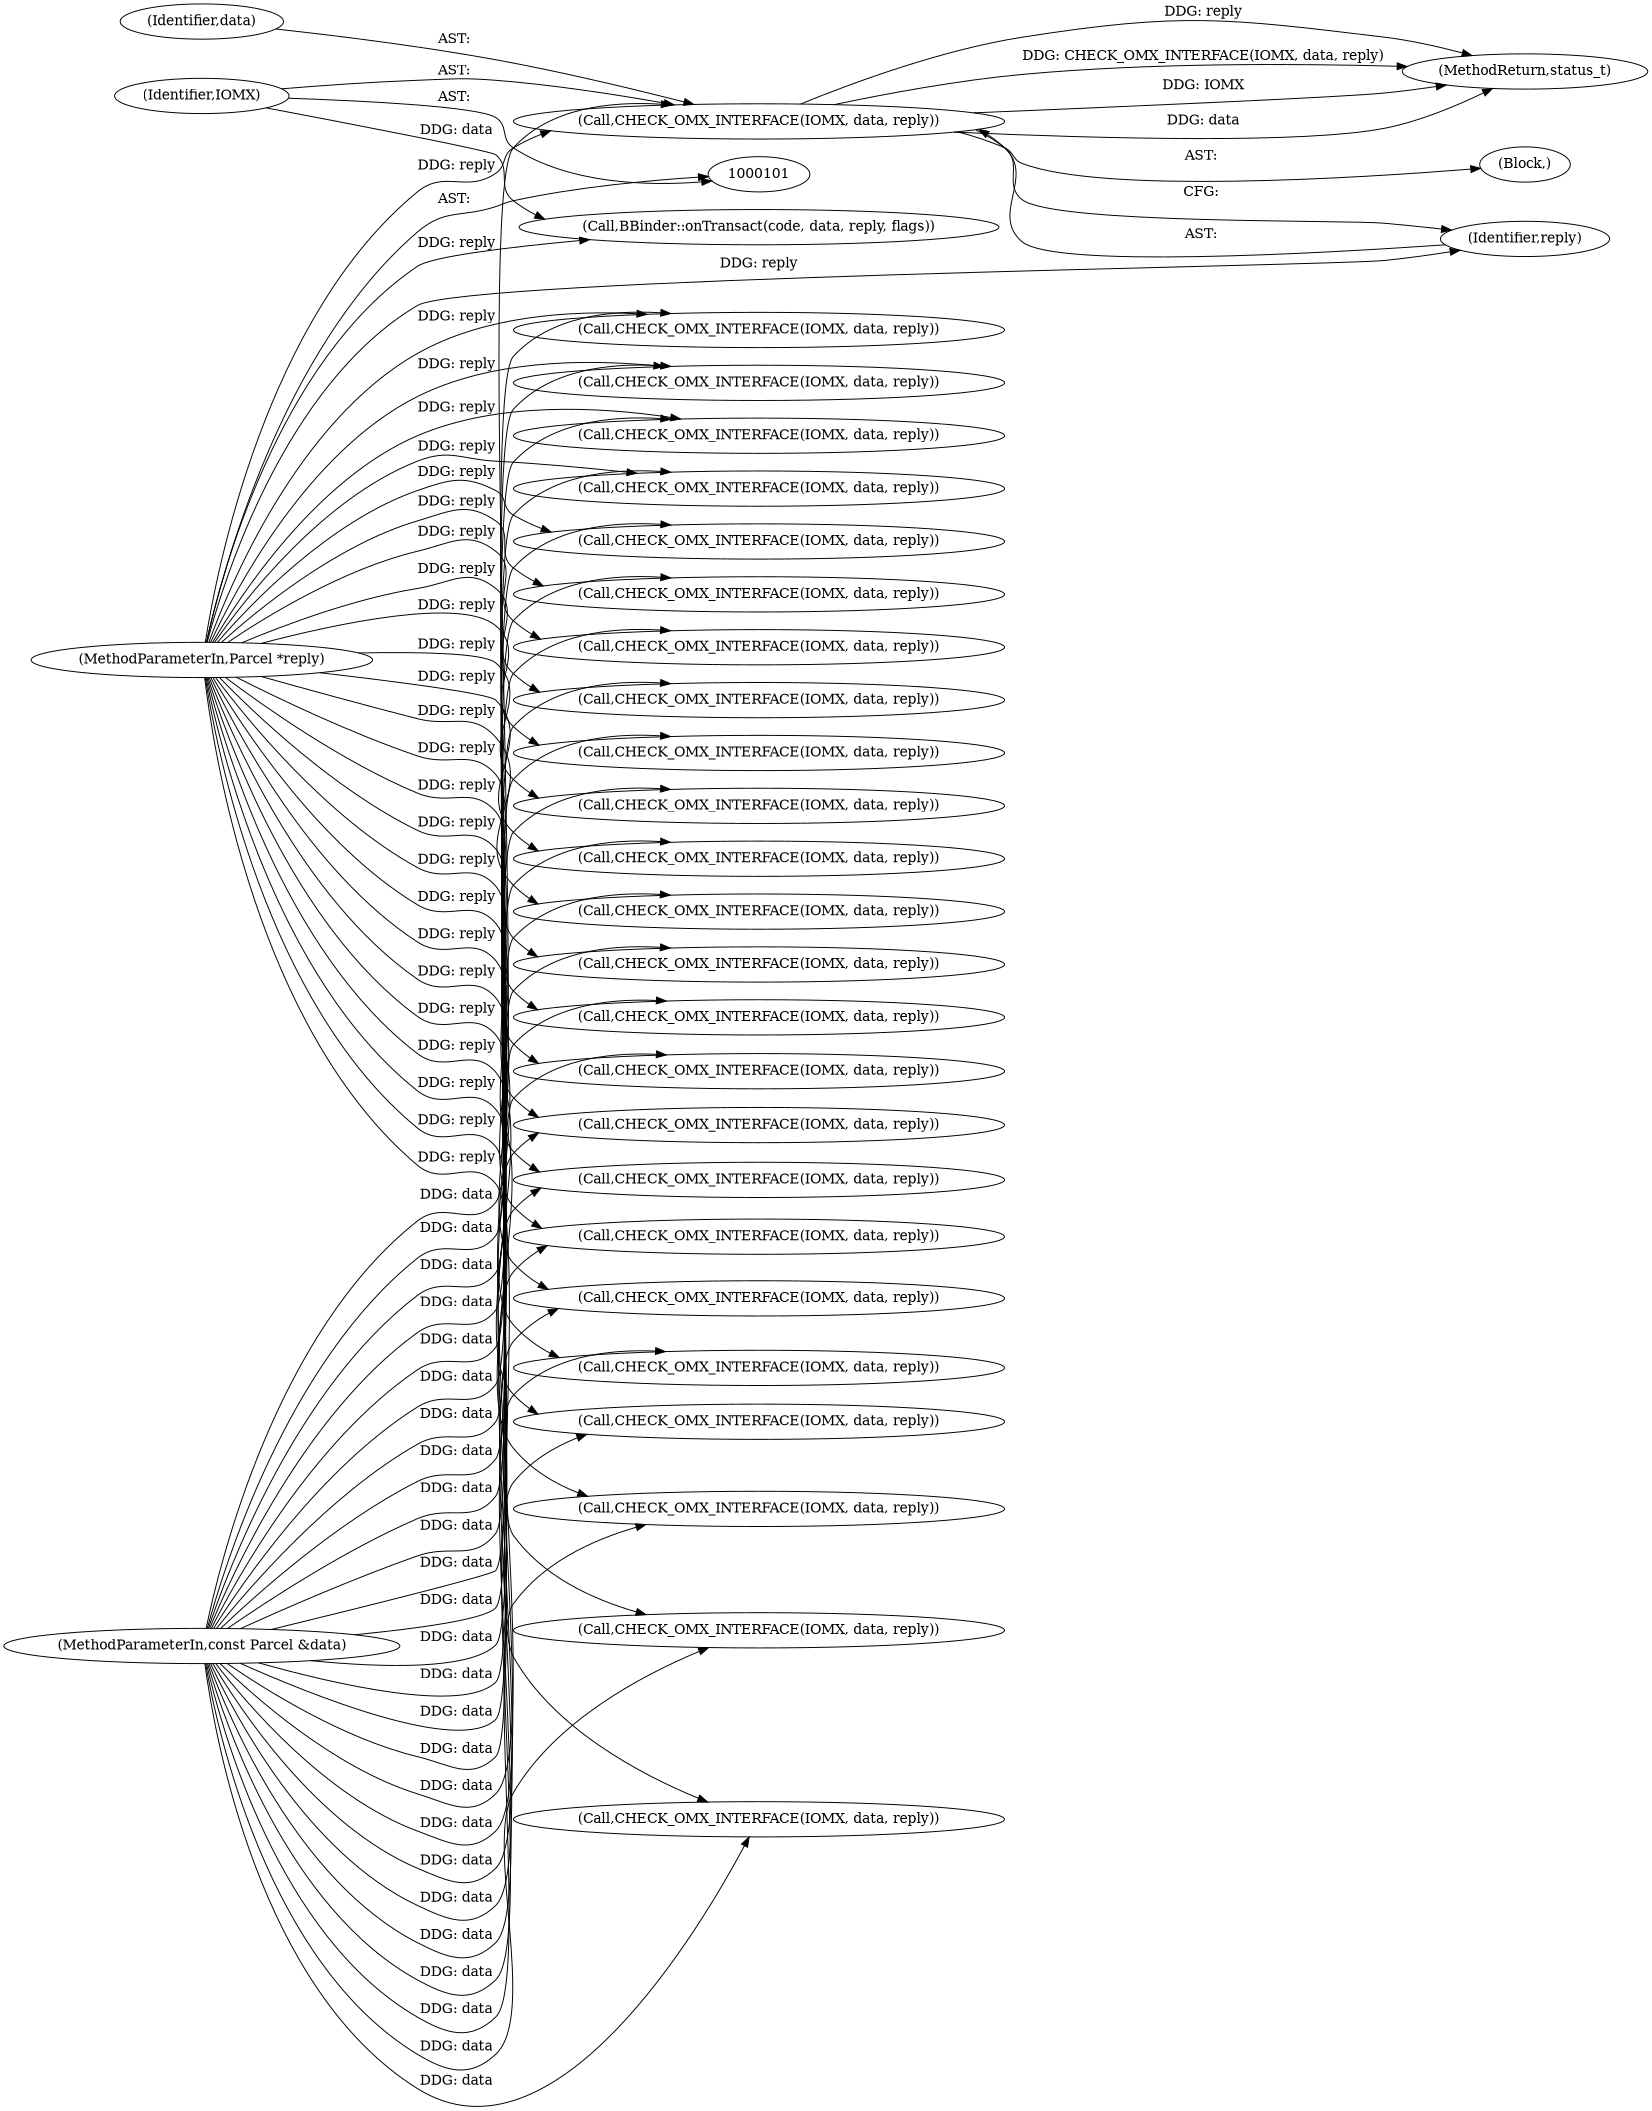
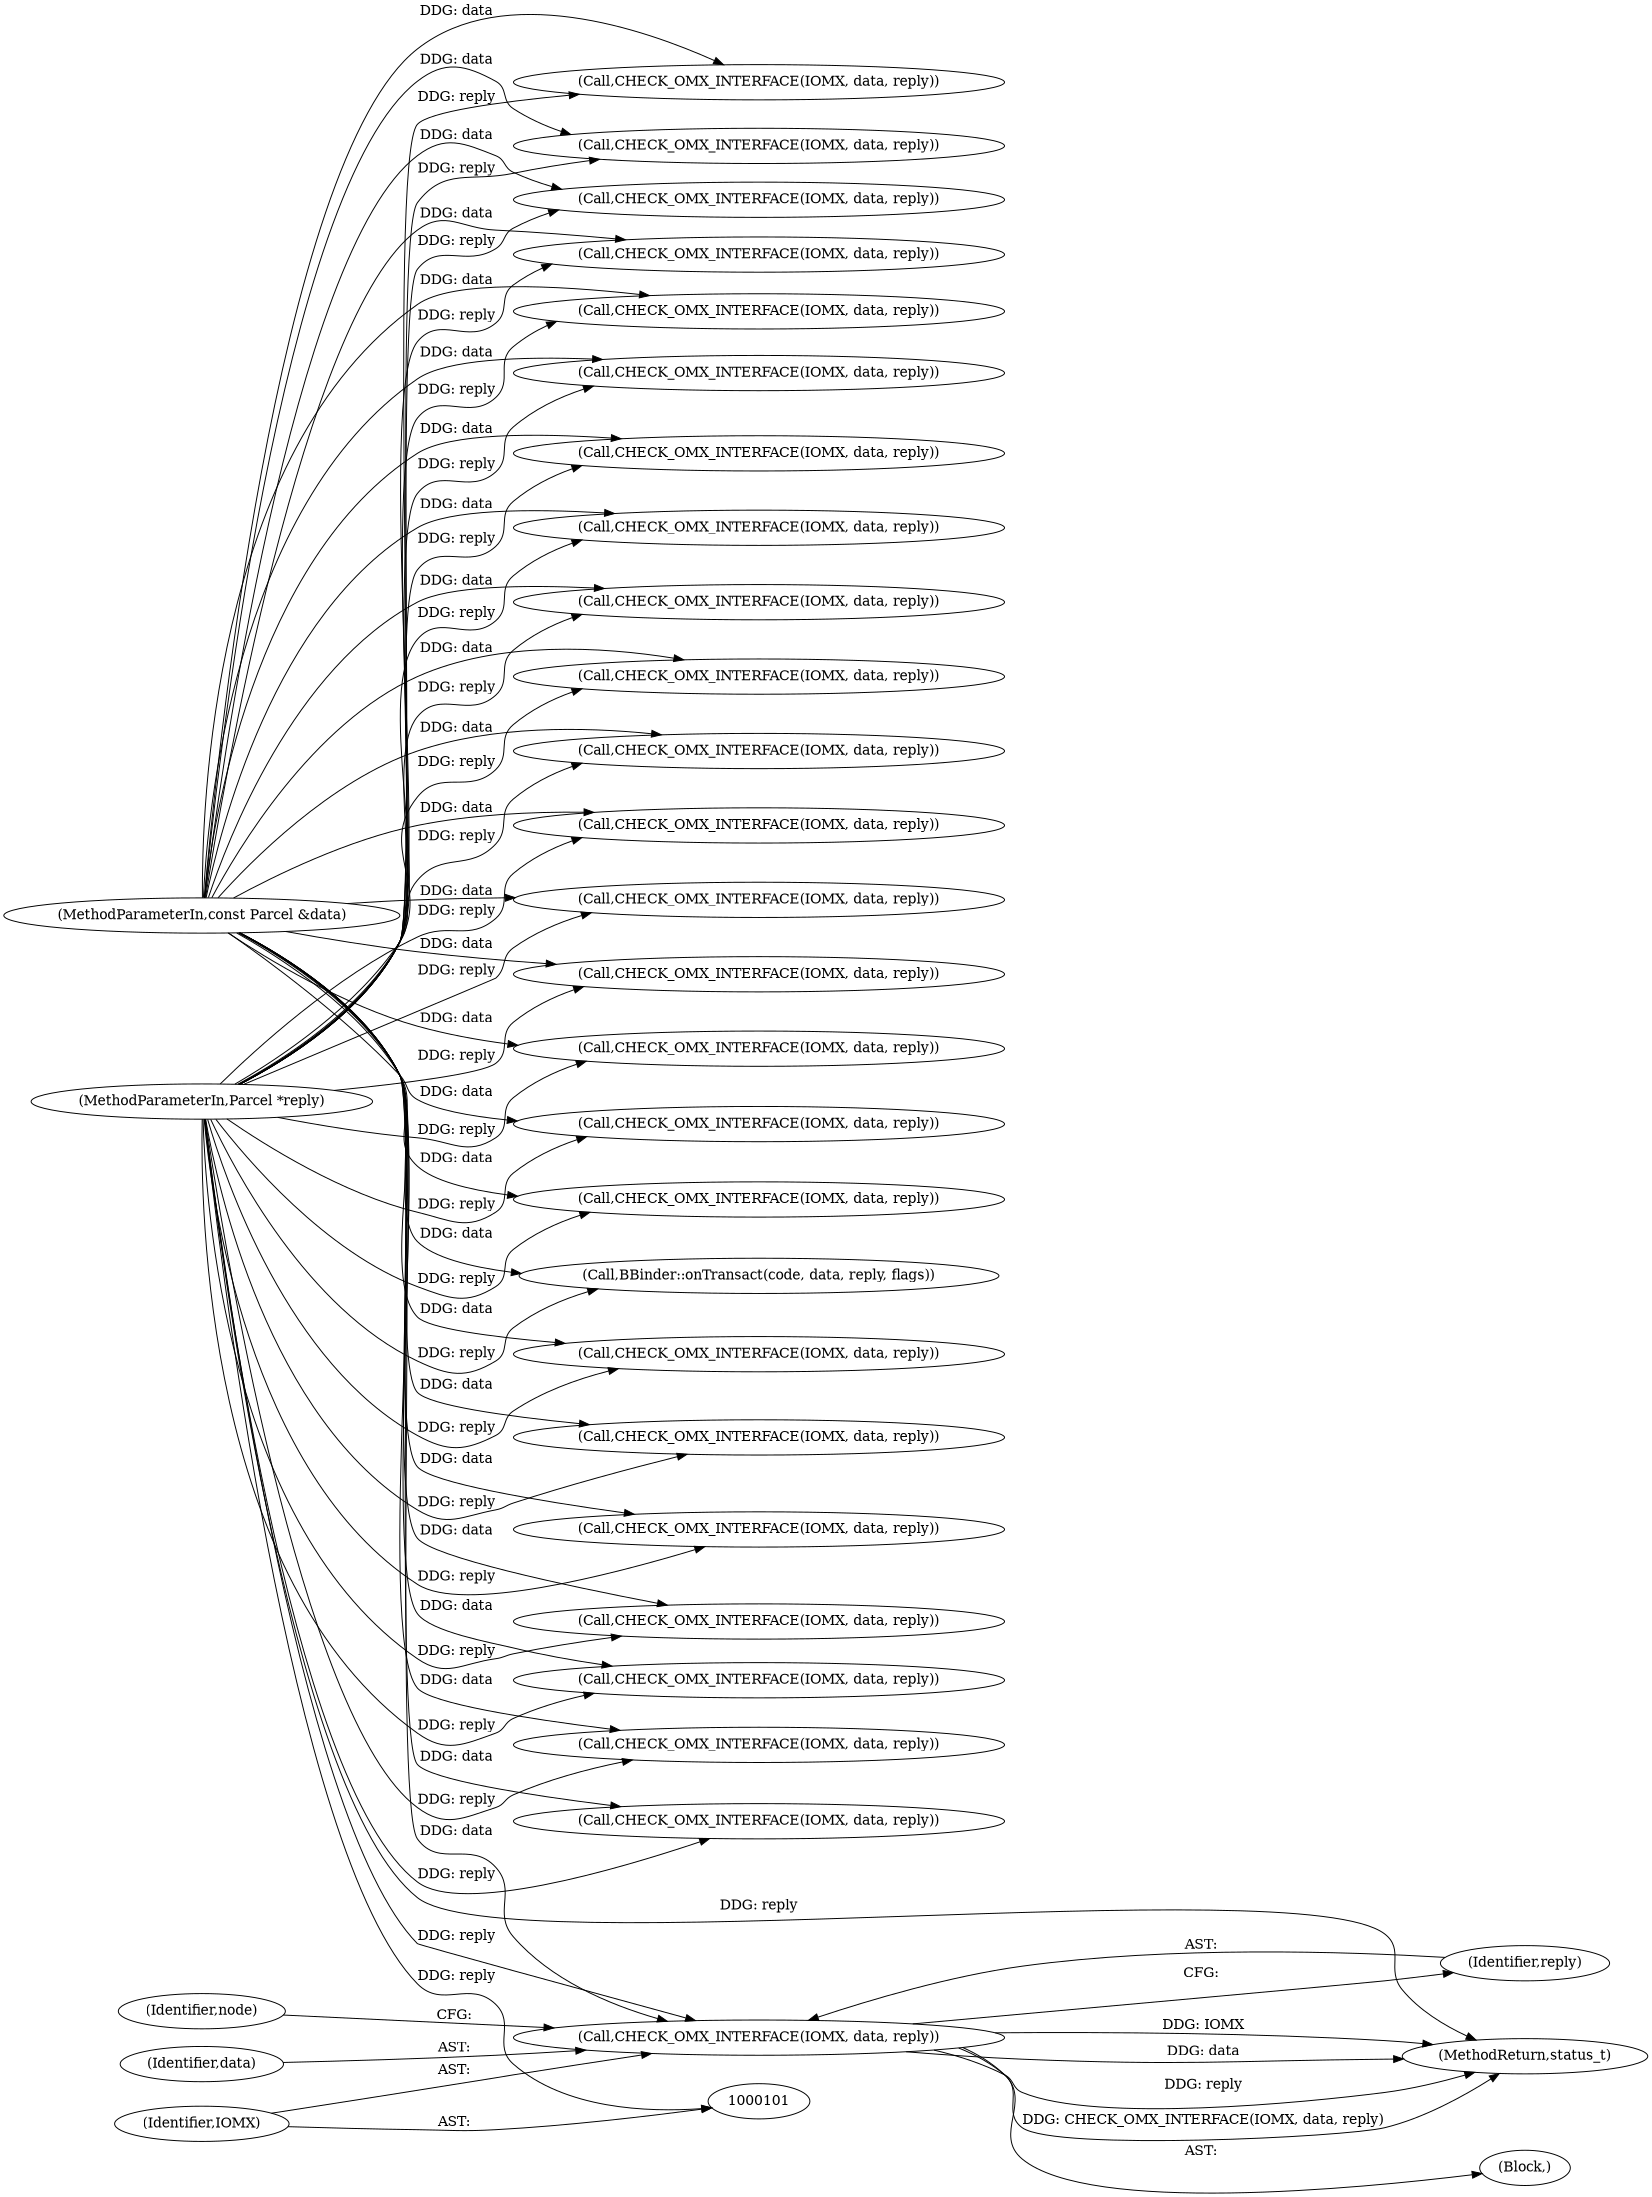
  digraph {
    rankdir=LR
    n1 [label="(Call,CHECK_OMX_INTERFACE(IOMX, data, reply))"]
    n2 [label="(MethodReturn,status_t)"]
    n3 [label="(Block,)"]
    n4 [label="(Identifier,reply)"]
    n5 [label="(MethodParameterIn,const Parcel &data)"]
    n6 [label="(Call,CHECK_OMX_INTERFACE(IOMX, data, reply))"]
    n7 [label="(Call,CHECK_OMX_INTERFACE(IOMX, data, reply))"]
    n8 [label="(Call,CHECK_OMX_INTERFACE(IOMX, data, reply))"]
    n9 [label="(Call,CHECK_OMX_INTERFACE(IOMX, data, reply))"]
    n10 [label="(Call,CHECK_OMX_INTERFACE(IOMX, data, reply))"]
    n11 [label="(Call,CHECK_OMX_INTERFACE(IOMX, data, reply))"]
    n12 [label="(Call,BBinder::onTransact(code, data, reply, flags))"]
    n13 [label="(Call,CHECK_OMX_INTERFACE(IOMX, data, reply))"]
    n14 [label="(Call,CHECK_OMX_INTERFACE(IOMX, data, reply))"]
    n15 [label="(Call,CHECK_OMX_INTERFACE(IOMX, data, reply))"]
    n16 [label="(Call,CHECK_OMX_INTERFACE(IOMX, data, reply))"]
    n17 [label="(Call,CHECK_OMX_INTERFACE(IOMX, data, reply))"]
    n18 [label="(Call,CHECK_OMX_INTERFACE(IOMX, data, reply))"]
    n19 [label="(Call,CHECK_OMX_INTERFACE(IOMX, data, reply))"]
    n20 [label="(Call,CHECK_OMX_INTERFACE(IOMX, data, reply))"]
    n21 [label="(Call,CHECK_OMX_INTERFACE(IOMX, data, reply))"]
    n22 [label="(Call,CHECK_OMX_INTERFACE(IOMX, data, reply))"]
    n23 [label="(Call,CHECK_OMX_INTERFACE(IOMX, data, reply))"]
    n24 [label="(Call,CHECK_OMX_INTERFACE(IOMX, data, reply))"]
    n25 [label="(Call,CHECK_OMX_INTERFACE(IOMX, data, reply))"]
    n26 [label="(Call,CHECK_OMX_INTERFACE(IOMX, data, reply))"]
    n27 [label="(Call,CHECK_OMX_INTERFACE(IOMX, data, reply))"]
    n28 [label="(Call,CHECK_OMX_INTERFACE(IOMX, data, reply))"]
    n29 [label="(Call,CHECK_OMX_INTERFACE(IOMX, data, reply))"]
    n30 [label="(Call,CHECK_OMX_INTERFACE(IOMX, data, reply))"]
    n31 [label="(MethodParameterIn,Parcel *reply)"]
    1000101
    n33 [label="(Identifier,data)"]
    n34 [label="(Identifier,IOMX)"]
+   n35 [label="(Identifier,node)"]
    n1 -> n2 [label="DDG: reply"]
    n1 -> n2 [label="DDG: CHECK_OMX_INTERFACE(IOMX, data, reply)"]
    n1 -> n2 [label="DDG: IOMX"]
    n1 -> n2 [label="DDG: data"]
    n1 -> n3 [label="AST: "]
    n1 -> n4 [label="CFG: "]
    n4 -> n1 [label="AST: "]
    n5 -> n1 [label="DDG: data"]
    n5 -> n6 [label="DDG: data"]
    n5 -> n7 [label="DDG: data"]
    n5 -> n8 [label="DDG: data"]
    n5 -> n9 [label="DDG: data"]
    n5 -> n10 [label="DDG: data"]
    n5 -> n11 [label="DDG: data"]
-   n34 -> n12 [label="DDG: data"]
+   n5 -> n12 [label="DDG: data"]
    n5 -> n13 [label="DDG: data"]
    n5 -> n14 [label="DDG: data"]
    n5 -> n15 [label="DDG: data"]
    n5 -> n16 [label="DDG: data"]
    n5 -> n17 [label="DDG: data"]
    n5 -> n18 [label="DDG: data"]
    n5 -> n19 [label="DDG: data"]
    n5 -> n20 [label="DDG: data"]
    n5 -> n21 [label="DDG: data"]
    n5 -> n22 [label="DDG: data"]
    n5 -> n23 [label="DDG: data"]
    n5 -> n24 [label="DDG: data"]
    n5 -> n25 [label="DDG: data"]
    n5 -> n26 [label="DDG: data"]
    n5 -> n27 [label="DDG: data"]
    n5 -> n28 [label="DDG: data"]
    n5 -> n29 [label="DDG: data"]
    n5 -> n30 [label="DDG: data"]
    n31 -> n1 [label="DDG: reply"]
-   n31 -> n4 [label="DDG: reply"]
+   n31 -> n2 [label="DDG: reply"]
    n31 -> n6 [label="DDG: reply"]
    n31 -> n7 [label="DDG: reply"]
    n31 -> n8 [label="DDG: reply"]
    n31 -> n9 [label="DDG: reply"]
    n31 -> n10 [label="DDG: reply"]
    n31 -> n11 [label="DDG: reply"]
    n31 -> n12 [label="DDG: reply"]
    n31 -> n13 [label="DDG: reply"]
    n31 -> n14 [label="DDG: reply"]
    n31 -> n15 [label="DDG: reply"]
    n31 -> n16 [label="DDG: reply"]
    n31 -> n17 [label="DDG: reply"]
    n31 -> n18 [label="DDG: reply"]
    n31 -> n19 [label="DDG: reply"]
    n31 -> n20 [label="DDG: reply"]
    n31 -> n21 [label="DDG: reply"]
    n31 -> n22 [label="DDG: reply"]
    n31 -> n23 [label="DDG: reply"]
    n31 -> n24 [label="DDG: reply"]
    n31 -> n25 [label="DDG: reply"]
    n31 -> n26 [label="DDG: reply"]
    n31 -> n27 [label="DDG: reply"]
    n31 -> n28 [label="DDG: reply"]
    n31 -> n29 [label="DDG: reply"]
    n31 -> n30 [label="DDG: reply"]
-   n31 -> 1000101 [label="AST: "]
+   n31 -> 1000101 [label="DDG: reply"]
    n33 -> n1 [label="AST: "]
    n34 -> n1 [label="AST: "]
    n34 -> 1000101 [label="AST: "]
+   n35 -> n1 [label="CFG: "]
  }
